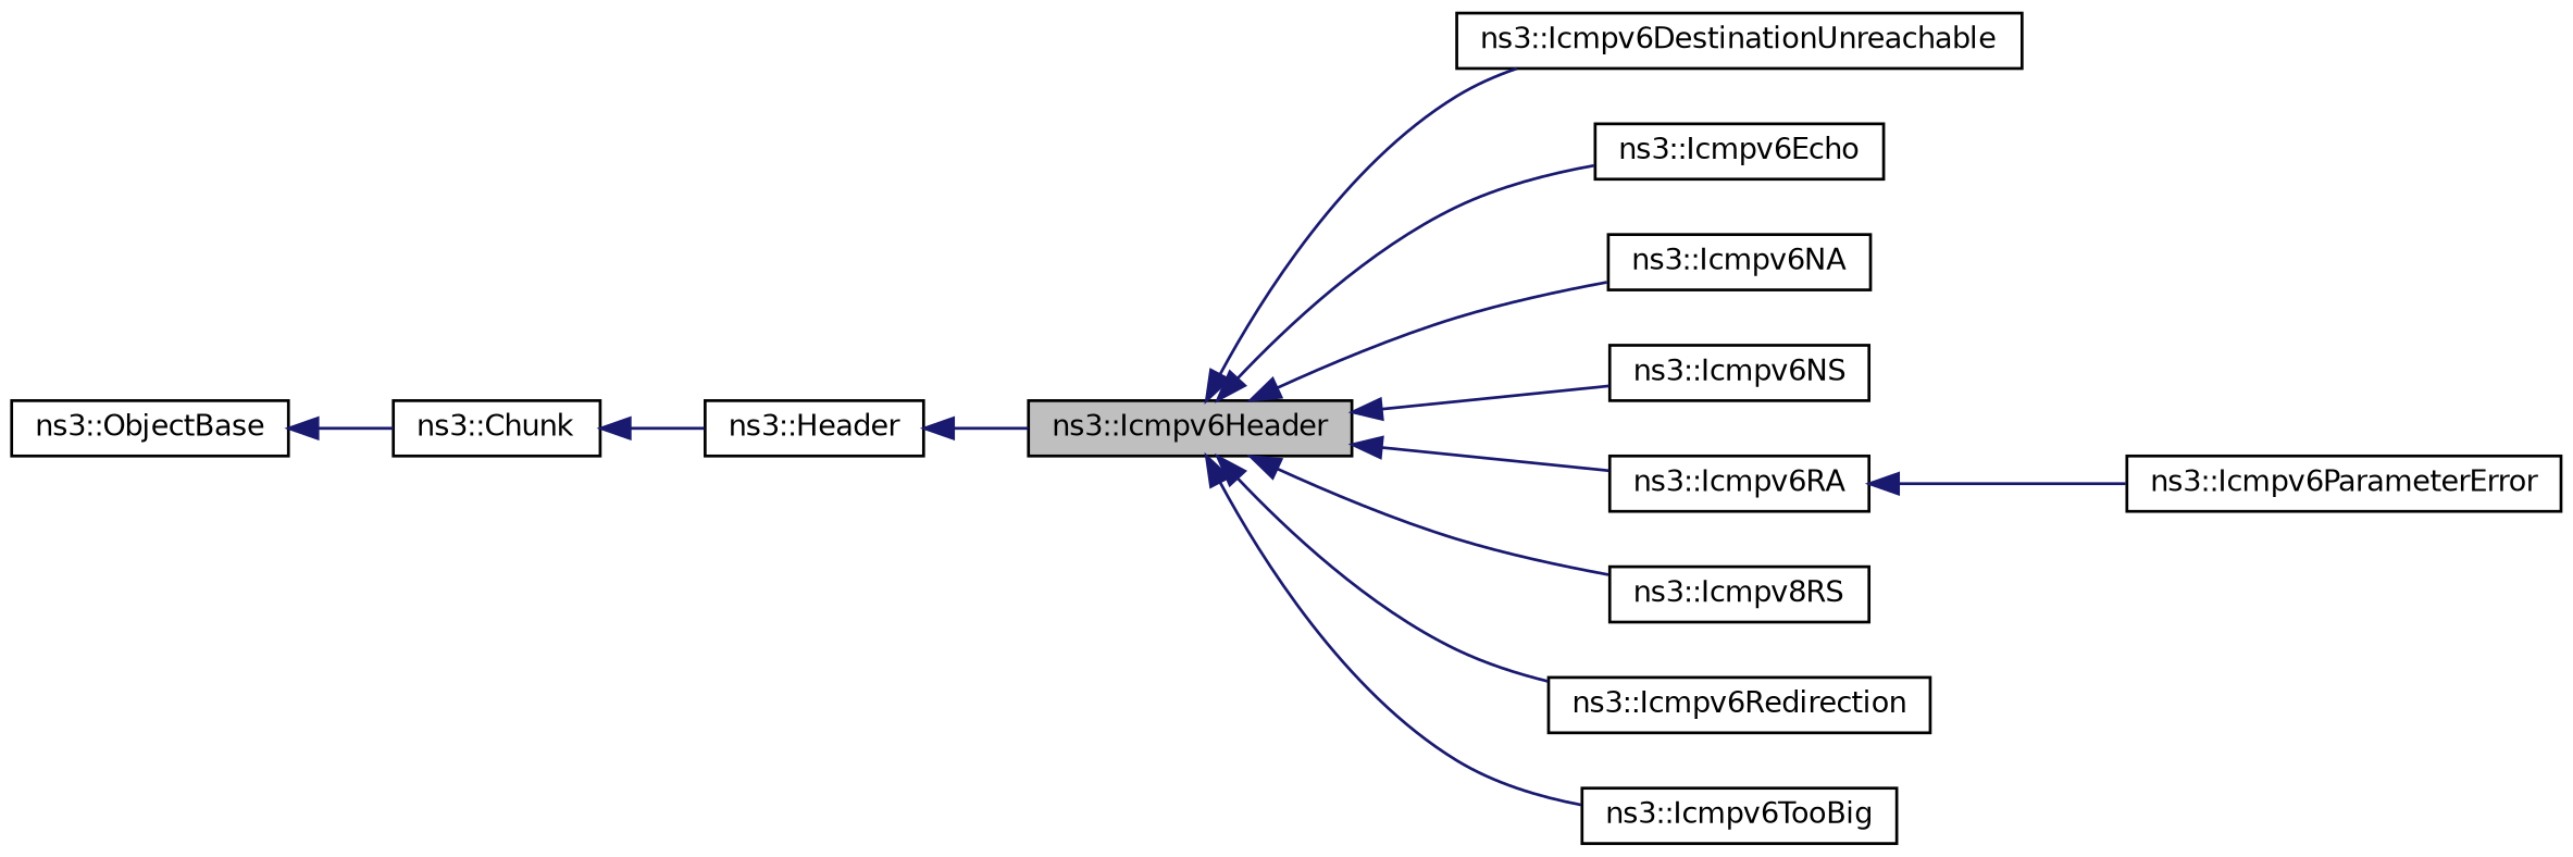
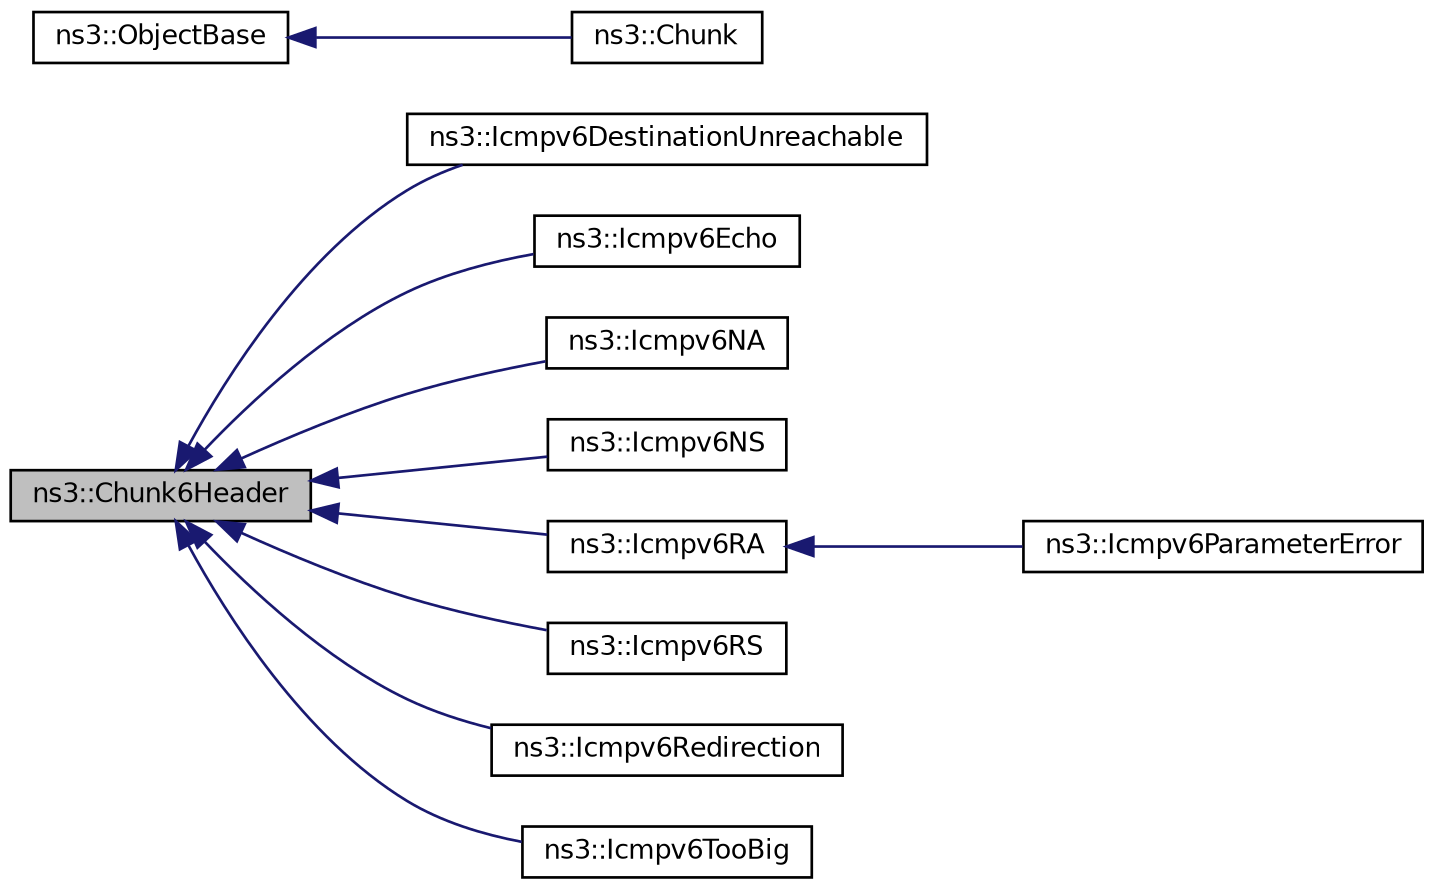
  digraph {
    rankdir=LR
    node [color=black fillcolor=white fontname=Helvetica fontsize=10 shape=record style=filled]
    edge [color=midnightblue dir=back fontname=Helvetica fontsize=10 labelfontname=Helvetica labelfontsize=10 style=solid]
-   n1 [fillcolor=grey75 fontcolor=black height=0.2 label="ns3::Icmpv6Header" width=0.4]
+   n1 [fillcolor=grey75 fontcolor=black height=0.2 label="ns3::Chunk6Header" width=0.4]
    n2 [height=0.2 label="ns3::Icmpv6DestinationUnreachable" width=0.4]
    n3 [height=0.2 label="ns3::Icmpv6Echo" width=0.4]
    n4 [height=0.2 label="ns3::Icmpv6NA" width=0.4]
    n5 [height=0.2 label="ns3::Icmpv6NS" width=0.4]
    n6 [height=0.2 label="ns3::Icmpv6RA" width=0.4]
-   n7 [height=0.2 label="ns3::Icmpv8RS" width=0.4]
+   n7 [height=0.2 label="ns3::Icmpv6RS" width=0.4]
    n8 [height=0.2 label="ns3::Icmpv6Redirection" width=0.4]
    n9 [height=0.2 label="ns3::Icmpv6TooBig" width=0.4]
    n10 [height=0.2 label="ns3::Icmpv6ParameterError" width=0.4]
-   n11 [height=0.2 label="ns3::Header" width=0.4]
    n12 [height=0.2 label="ns3::Chunk" width=0.4]
    n13 [height=0.2 label="ns3::ObjectBase" width=0.4]
    n1 -> n2
    n1 -> n3
    n1 -> n4
    n1 -> n5
    n1 -> n6
    n1 -> n7
    n1 -> n8
    n1 -> n9
    n6 -> n10
-   n11 -> n1
-   n12 -> n11
    n13 -> n12
  }
